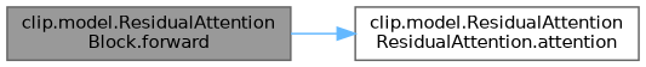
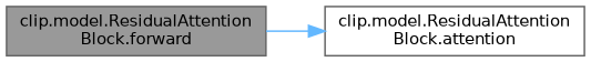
  digraph {
    rankdir=LR
    node [fontname=Helvetica fontsize=10 shape=box style=filled]
    n1 [color=gray40 fillcolor=grey60 fontcolor=black height=0.2 label="clip.model.ResidualAttention\lBlock.forward" width=0.4]
-   n2 [color=grey40 fillcolor=white height=0.2 label="clip.model.ResidualAttention\lResidualAttention.attention" width=0.4]
+   n2 [color=grey40 fillcolor=white height=0.2 label="clip.model.ResidualAttention\lBlock.attention" width=0.4]
    n1 -> n2 [color=steelblue1 fontname=Helvetica fontsize=10 labelfontname=Helvetica labelfontsize=10 style=solid]
  }
